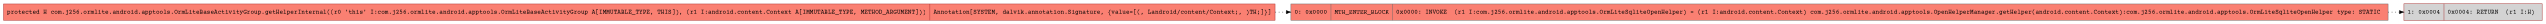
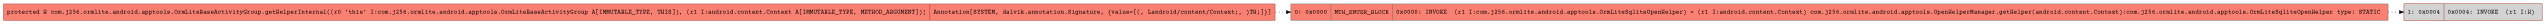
  digraph {
    rankdir=LR
    fontname="Courier Prime"
    node [shape=record style=filled fillcolor=salmon color=brown fontname="Courier Prime"]
    edge [style=dotted fontname="Courier Prime"]
    n1 [label="{0\:\ 0x0000|MTH_ENTER_BLOCK\l|0x0000: INVOKE  (r1 I:com.j256.ormlite.android.apptools.OrmLiteSqliteOpenHelper) = (r1 I:android.content.Context) com.j256.ormlite.android.apptools.OpenHelperManager.getHelper(android.content.Context):com.j256.ormlite.android.apptools.OrmLiteSqliteOpenHelper type: STATIC \l}" color=gray40]
-   n2 [label="{1\:\ 0x0004|0x0004: RETURN  (r1 I:H) \l}" fillcolor=lightgrey]
+   n2 [label="{1\:\ 0x0004|0x0004: INVOKE  (r1 I:H) \l}" fillcolor=lightgrey]
    n3 [label="{protected H com.j256.ormlite.android.apptools.OrmLiteBaseActivityGroup.getHelperInternal((r0 'this' I:com.j256.ormlite.android.apptools.OrmLiteBaseActivityGroup A[IMMUTABLE_TYPE, THIS]), (r1 I:android.content.Context A[IMMUTABLE_TYPE, METHOD_ARGUMENT]))  | Annotation[SYSTEM, dalvik.annotation.Signature, \{value=[(, Landroid\/content\/Context;, )TH;]\}]\l}"]
    n1 -> n2
    n3 -> n1
  }
